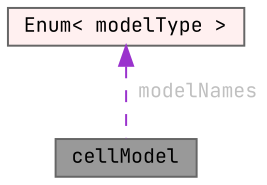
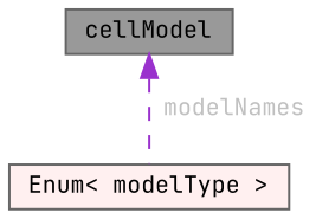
  digraph {
    fontname="JetBrains Mono"
    node [color=gray40 fontname="JetBrains Mono" fontsize=10 shape=box style=filled]
    n1 [fillcolor=grey60 fontcolor=black height=0.2 label=cellModel width=0.4]
    n2 [fillcolor="#FFF0F0" height=0.2 label="Enum\< modelType \>" width=0.4]
-   n2 -> n1 [color=darkorchid3 dir=back fontcolor=grey fontname="JetBrains Mono" fontsize=10 label=" modelNames" labelfontname=Helvetica labelfontsize=10 style=dashed]
+   n1 -> n2 [color=darkorchid3 dir=back fontcolor=grey fontname="JetBrains Mono" fontsize=10 label=" modelNames" labelfontname=Helvetica labelfontsize=10 style=dashed]
  }
